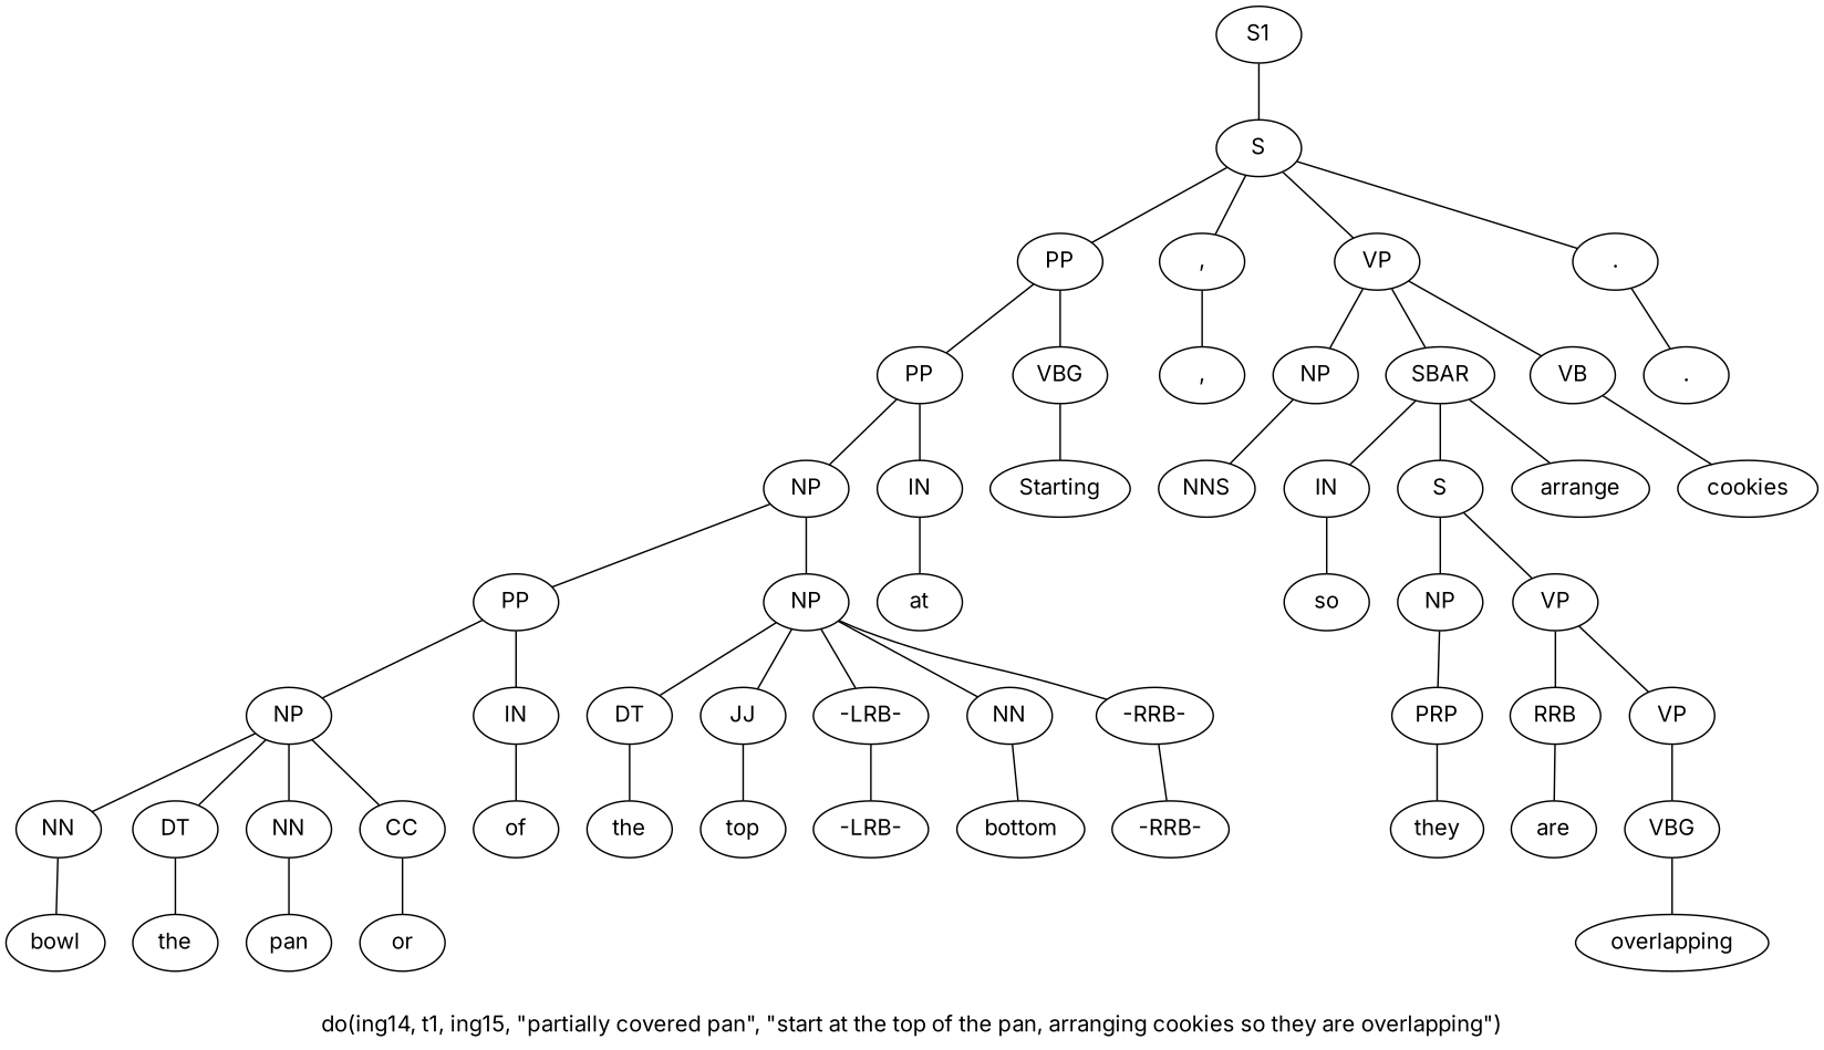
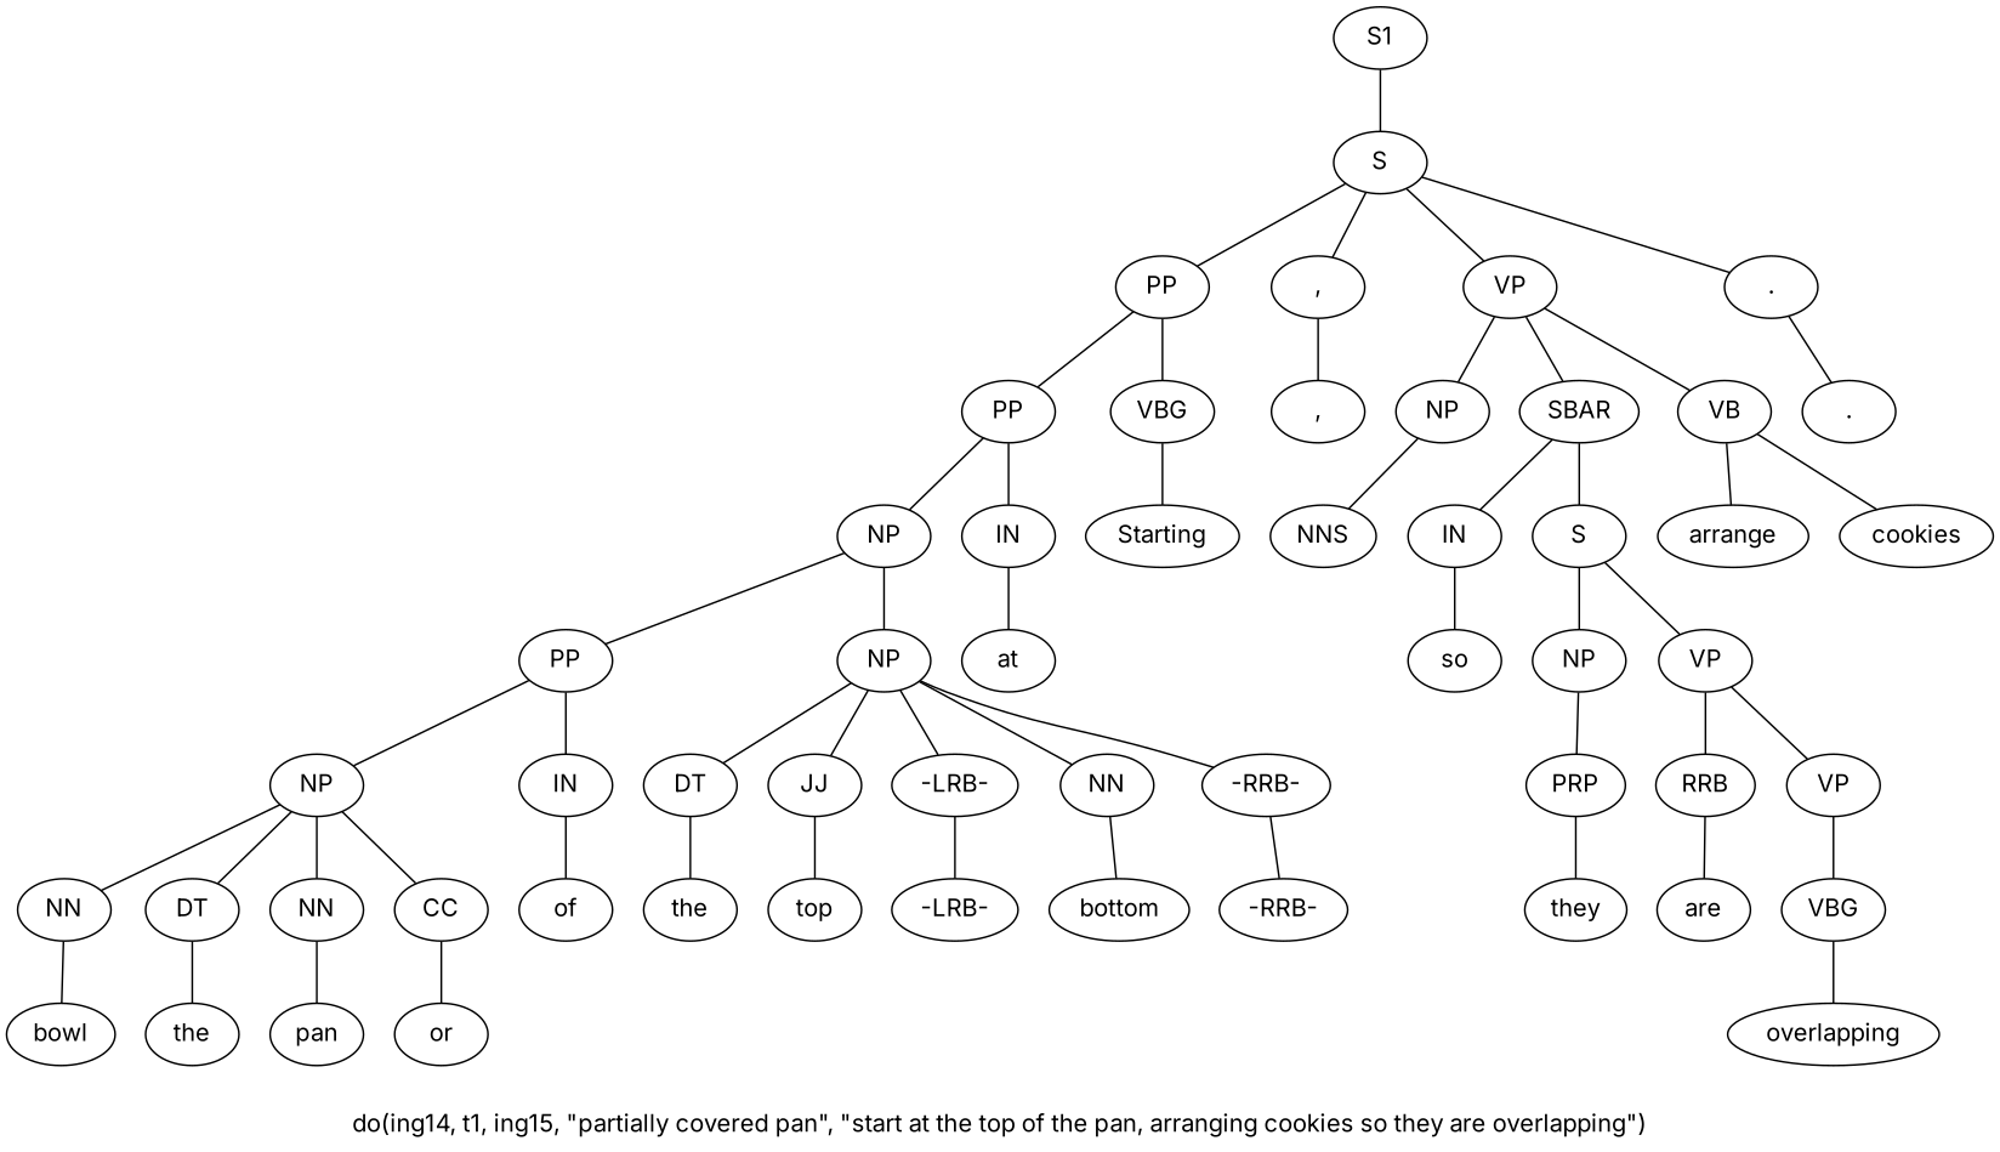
  graph {
    fontname=Inter
    label="do(ing14, t1, ing15, \"partially covered pan\", \"start at the top of the pan, arranging cookies so they are overlapping\")"
    node [fontname=Inter]
    edge [fontname=Inter]
    n1 [label=S1]
    n2 [label=S]
    n3 [label=PP]
    n4 [label=","]
    n5 [label=VP]
    n6 [label="."]
    n7 [label=VBG]
    n8 [label=PP]
    n9 [label=","]
    n10 [label=VB]
    n11 [label=NP]
    n12 [label=SBAR]
    n13 [label="."]
    n14 [label=Starting]
    n15 [label=IN]
    n16 [label=NP]
    n17 [label=at]
    n18 [label=NP]
    n19 [label=PP]
    n20 [label=DT]
    n21 [label=JJ]
    n22 [label="-LRB-"]
    n23 [label=NN]
    n24 [label="-RRB-"]
    n25 [label=IN]
    n26 [label=NP]
    n27 [label=the]
    n28 [label=top]
    n29 [label="-LRB-"]
    n30 [label=bottom]
    n31 [label="-RRB-"]
    n32 [label=of]
    n33 [label=DT]
    n34 [label=NN]
    n35 [label=CC]
    n36 [label=NN]
    n37 [label=the]
    n38 [label=pan]
    n39 [label=or]
    n40 [label=bowl]
    n41 [label=arrange]
    n42 [label=cookies]
    n43 [label=NNS]
    n44 [label=IN]
    n45 [label=S]
    n46 [label=so]
    n47 [label=NP]
    n48 [label=VP]
    n49 [label=PRP]
    n50 [label=RRB]
    n51 [label=VP]
    n52 [label=they]
    n53 [label=are]
    n54 [label=VBG]
    n55 [label=overlapping]
    n1 -- n2
    n2 -- n3
    n2 -- n4
    n2 -- n5
    n2 -- n6
    n3 -- n7
    n3 -- n8
    n4 -- n9
    n5 -- n10
    n5 -- n11
    n5 -- n12
    n6 -- n13
    n7 -- n14
    n8 -- n15
    n8 -- n16
-   n12 -- n41
+   n10 -- n41
    n10 -- n42
    n11 -- n43
    n12 -- n44
    n12 -- n45
    n15 -- n17
    n16 -- n18
    n16 -- n19
    n18 -- n20
    n18 -- n21
    n18 -- n22
    n18 -- n23
    n18 -- n24
    n19 -- n25
    n19 -- n26
    n20 -- n27
    n21 -- n28
    n22 -- n29
    n23 -- n30
    n24 -- n31
    n25 -- n32
    n26 -- n33
    n26 -- n34
    n26 -- n35
    n26 -- n36
    n33 -- n37
    n34 -- n38
    n35 -- n39
    n36 -- n40
    n44 -- n46
    n45 -- n47
    n45 -- n48
    n47 -- n49
    n48 -- n50
    n48 -- n51
    n49 -- n52
    n50 -- n53
    n51 -- n54
    n54 -- n55
  }
